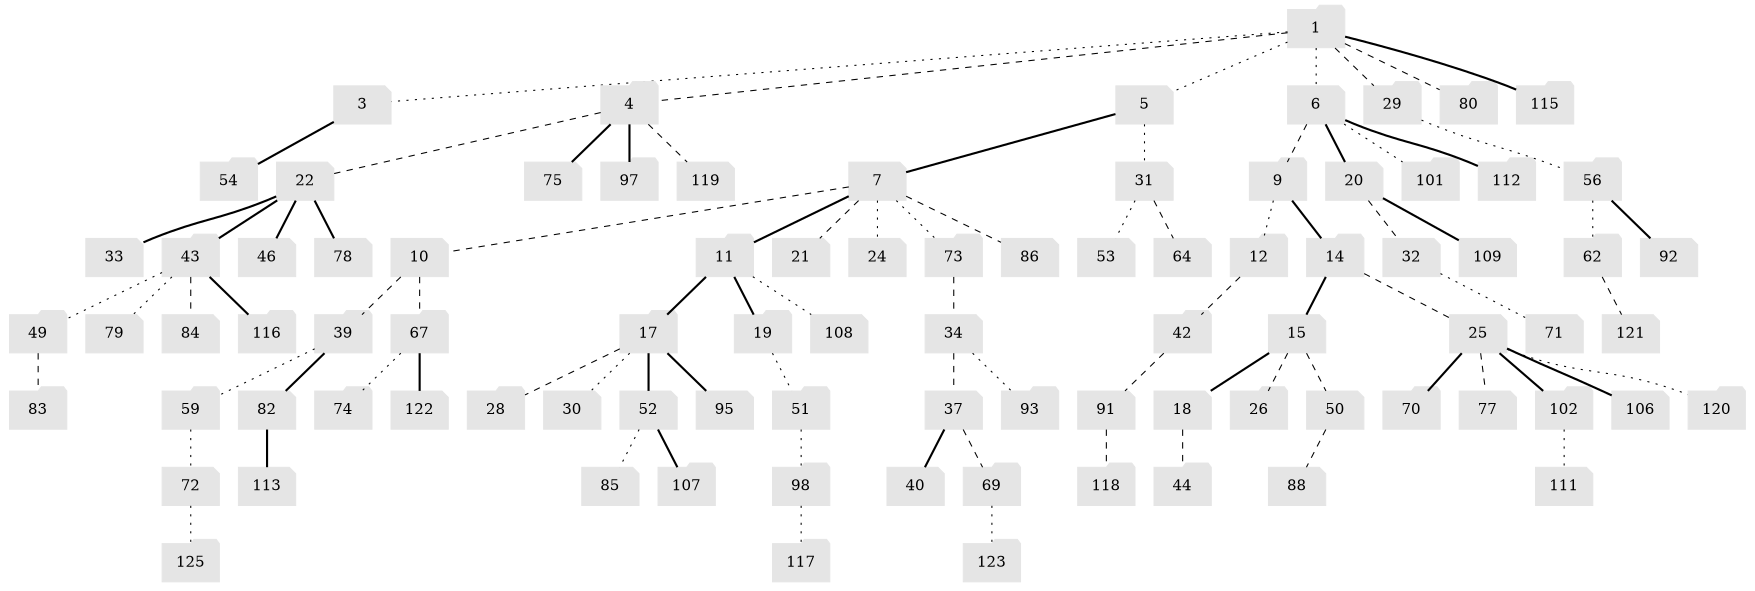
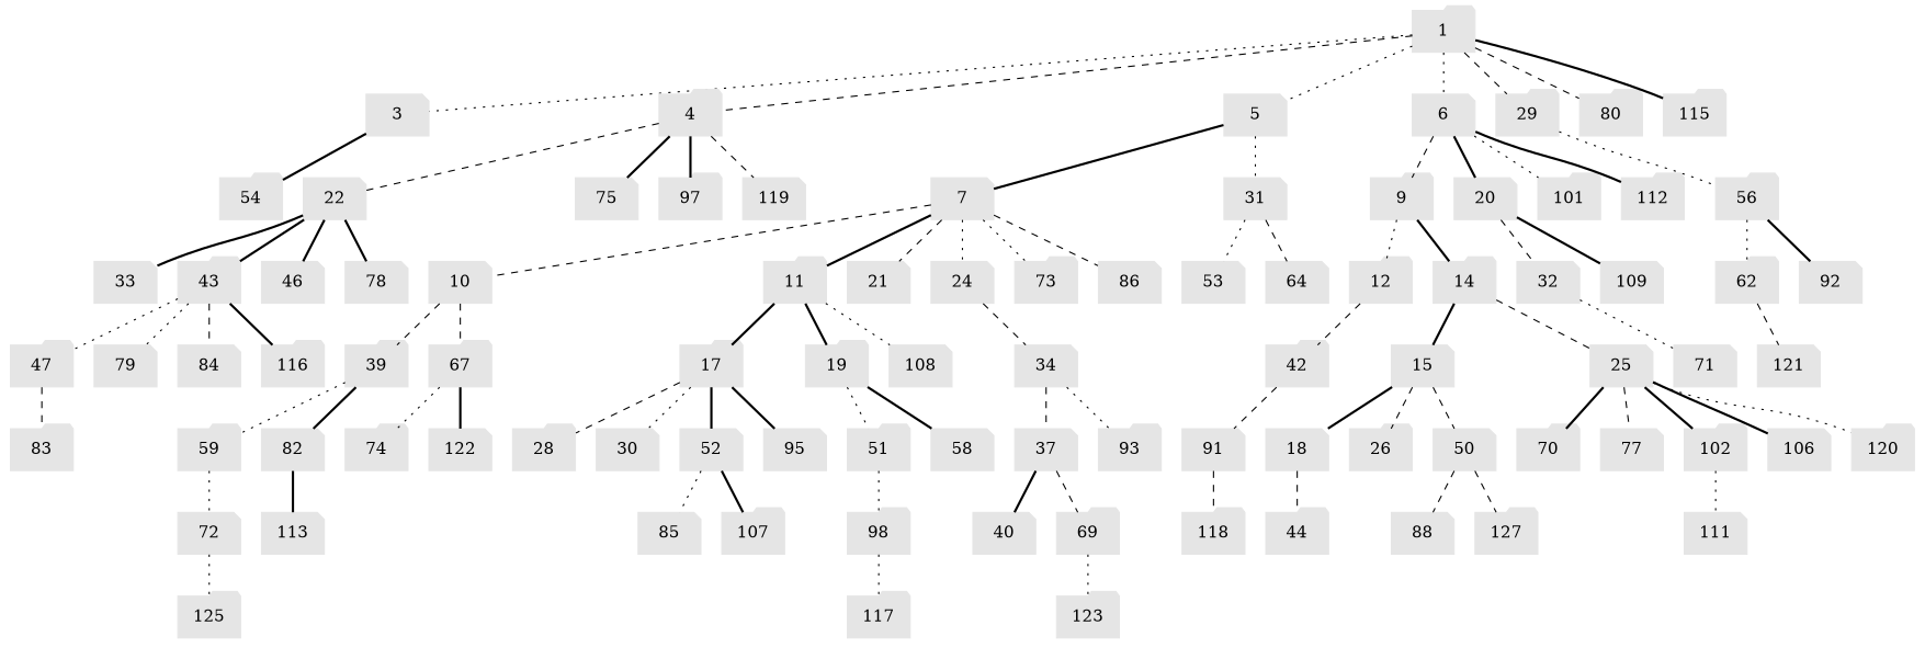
  graph {
    node [color=gray90 shape=note style=filled]
    edge [style=bold]
    1 [shape=folder super="+2"]
    3 [super="+36"]
    4 [shape=folder super="+94"]
    5
    6 [super="+45"]
    29 [shape=folder]
    80 [shape=folder]
    115 [shape=folder]
    54 [shape=folder]
    22 [super="+27"]
    75
    97 [shape=folder]
    119
    7 [super="+8"]
    31 [super="+47"]
    9 [shape=folder super="+13"]
    20 [super="+35"]
    101 [shape=folder]
    112 [shape=folder]
    56 [shape=folder super="+96"]
    33 [super="+60"]
    43 [shape=folder super="+61"]
    46 [super="+65"]
    78
    10
    11 [shape=folder super="+103"]
    21
    24
    73 [shape=folder]
    86
    53
    64 [super="+124"]
    12 [shape=folder super="+128"]
    14 [shape=folder]
    32 [super="+48"]
    109
    39 [shape=folder super="+90"]
    67 [shape=folder super="+99"]
    17 [shape=folder super="+57"]
    19 [shape=folder super="+41"]
    108 [super="+114"]
    34
    42 [shape=folder super="+68"]
    15 [super="+16"]
    25 [super="+63"]
    59 [shape=folder]
    82
    74 [shape=folder]
    122
    28 [shape=folder]
    30
    52 [super="+87"]
    95
    51 [shape=folder]
+   58 [super="+105"]
    91 [super="+110"]
    18 [super="+23"]
    26 [shape=folder super="+76"]
    50 [super="+89"]
    70 [shape=folder]
    77
    102 [shape=folder super="+104"]
    106
    120 [shape=folder]
    44 [shape=folder]
    88
+   127 [shape=folder]
    85
    107 [shape=folder]
    98 [shape=folder]
    71
-   49 [shape=folder super="+55"]
+   49 [shape=folder super="+55" label=47]
    79
    84
    116 [shape=folder]
    37 [super="+38"]
    93 [shape=folder]
    111
    62 [shape=folder super="+66"]
    92
    40
    69 [shape=folder]
    123 [shape=folder]
    72 [super="+81"]
    113
    118 [shape=folder]
    83 [shape=folder super="+100"]
    117 [shape=folder super="+126"]
    121
    125 [shape=folder]
    1 -- 3 [style=dotted]
    1 -- 4 [style=dashed]
    1 -- 5 [style=dotted]
    1 -- 6 [style=dotted]
    1 -- 29 [style=dashed]
    1 -- 80 [style=dashed]
    1 -- 115
    3 -- 54
    4 -- 22 [style=dashed]
    4 -- 75
    4 -- 97
    4 -- 119 [style=dashed]
    5 -- 7
    5 -- 31 [style=dotted]
    6 -- 9 [style=dashed]
    6 -- 20
    6 -- 101 [style=dotted]
    6 -- 112
    29 -- 56 [style=dotted]
    22 -- 33
    22 -- 43
    22 -- 46
    22 -- 78
    7 -- 10 [style=dashed]
    7 -- 11
    7 -- 21 [style=dashed]
    7 -- 24 [style=dotted]
    7 -- 73 [style=dotted]
    7 -- 86 [style=dashed]
    31 -- 53 [style=dotted]
    31 -- 64 [style=dashed]
    9 -- 12 [style=dotted]
    9 -- 14
    20 -- 32 [style=dashed]
    20 -- 109
    56 -- 62 [style=dotted]
    56 -- 92
    43 -- 49 [style=dotted]
    43 -- 79 [style=dotted]
    43 -- 84 [style=dashed]
    43 -- 116
    10 -- 39 [style=dashed]
    10 -- 67 [style=dashed]
    11 -- 17
    11 -- 19
    11 -- 108 [style=dotted]
-   73 -- 34 [style=dashed]
+   24 -- 34 [style=dashed]
    12 -- 42 [style=dashed]
    14 -- 15
    14 -- 25 [style=dashed]
    32 -- 71 [style=dotted]
    39 -- 59 [style=dotted]
    39 -- 82
    67 -- 74 [style=dotted]
    67 -- 122
    17 -- 28 [style=dashed]
    17 -- 30 [style=dotted]
    17 -- 52
    17 -- 95
    19 -- 51 [style=dotted]
+   19 -- 58
    34 -- 37 [style=dashed]
    34 -- 93 [style=dotted]
    42 -- 91 [style=dashed]
    15 -- 18
    15 -- 26 [style=dashed]
    15 -- 50 [style=dashed]
    25 -- 70
    25 -- 77 [style=dashed]
    25 -- 102
    25 -- 106
    25 -- 120 [style=dotted]
    59 -- 72 [style=dotted]
    82 -- 113
    52 -- 85 [style=dotted]
    52 -- 107
    51 -- 98 [style=dotted]
    91 -- 118 [style=dashed]
    18 -- 44 [style=dashed]
    50 -- 88 [style=dashed]
+   50 -- 127 [style=dashed]
    102 -- 111 [style=dotted]
    98 -- 117 [style=dotted]
    49 -- 83 [style=dashed]
    37 -- 40
    37 -- 69 [style=dashed]
    62 -- 121 [style=dashed]
    69 -- 123 [style=dotted]
    72 -- 125 [style=dotted]
  }
